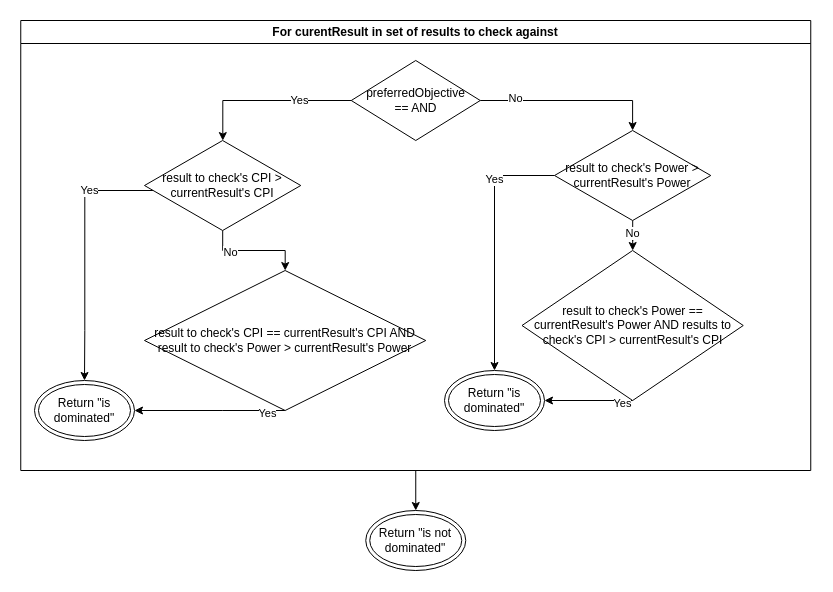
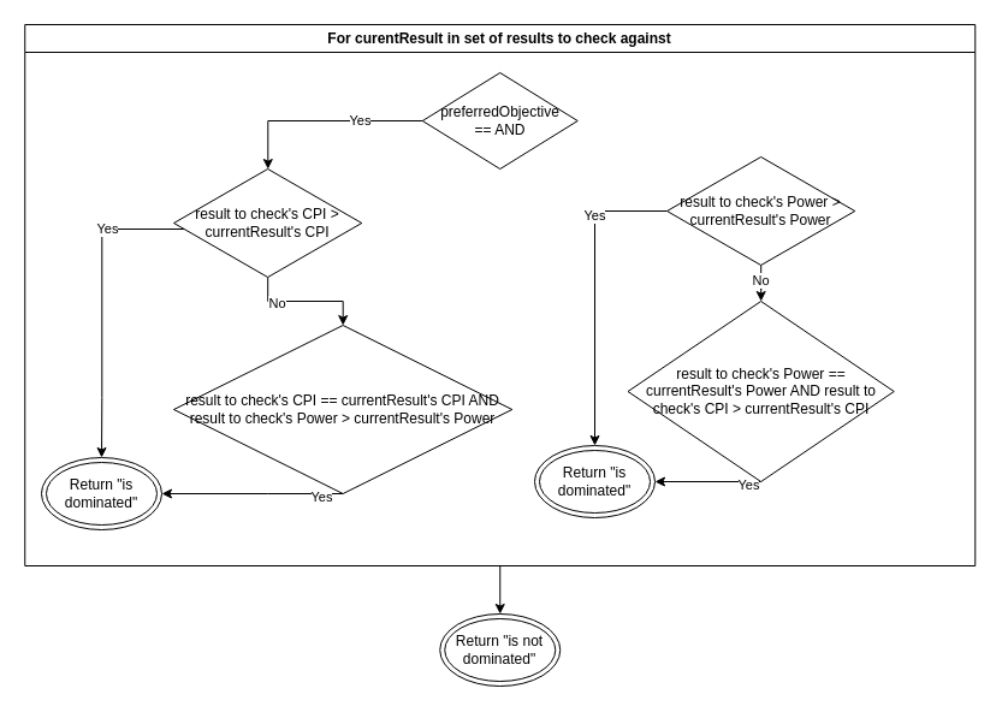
  <mxCell id="0" />
  <mxCell id="1" parent="0" />
  <mxCell id="2" value="" style="edgeStyle=orthogonalEdgeStyle;rounded=0;orthogonalLoop=1;jettySize=auto;html=1;" edge="1" parent="1" source="3" target="27"><mxGeometry relative="1" as="geometry" /></mxCell>
  <mxCell id="3" value="For curentResult in set of results to check against" style="swimlane;whiteSpace=wrap;html=1;" vertex="1" parent="1"><mxGeometry x="20.25" y="20" width="790" height="450" as="geometry"><mxRectangle x="227.5" y="140" width="220" height="30" as="alternateBounds" /></mxGeometry></mxCell>
  <mxCell id="4" value="Return &quot;is dominated&quot;" style="ellipse;shape=doubleEllipse;whiteSpace=wrap;html=1;" vertex="1" parent="3"><mxGeometry x="13.75" y="360" width="100" height="60" as="geometry" /></mxCell>
  <mxCell id="5" style="edgeStyle=orthogonalEdgeStyle;rounded=0;orthogonalLoop=1;jettySize=auto;html=1;" edge="1" parent="3" source="9" target="14"><mxGeometry relative="1" as="geometry"><Array as="points"><mxPoint x="202" y="80" /></Array></mxGeometry></mxCell>
  <mxCell id="6" value="Yes" style="edgeLabel;html=1;align=center;verticalAlign=middle;resizable=0;points=[];" vertex="1" connectable="0" parent="5"><mxGeometry x="-0.386" y="-1" relative="1" as="geometry"><mxPoint as="offset" /></mxGeometry></mxCell>
- <mxCell id="7" style="edgeStyle=orthogonalEdgeStyle;rounded=0;orthogonalLoop=1;jettySize=auto;html=1;entryX=0.5;entryY=0;entryDx=0;entryDy=0;" edge="1" parent="3" source="9" target="23"><mxGeometry relative="1" as="geometry" /></mxCell>
- <mxCell id="8" value="No" style="edgeLabel;html=1;align=center;verticalAlign=middle;resizable=0;points=[];" vertex="1" connectable="0" parent="7"><mxGeometry x="-0.613" y="3" relative="1" as="geometry"><mxPoint as="offset" /></mxGeometry></mxCell>
  <mxCell id="9" value="preferredObjective&lt;div&gt;== AND&lt;/div&gt;" style="rhombus;whiteSpace=wrap;html=1;" vertex="1" parent="3"><mxGeometry x="330.5" y="40" width="129" height="80" as="geometry" /></mxCell>
  <mxCell id="10" style="edgeStyle=orthogonalEdgeStyle;rounded=0;orthogonalLoop=1;jettySize=auto;html=1;entryX=0.5;entryY=0;entryDx=0;entryDy=0;" edge="1" parent="3" source="14" target="4"><mxGeometry relative="1" as="geometry"><Array as="points"><mxPoint x="64" y="170" /><mxPoint x="64" y="310" /></Array></mxGeometry></mxCell>
  <mxCell id="11" value="Yes" style="edgeLabel;html=1;align=center;verticalAlign=middle;resizable=0;points=[];" vertex="1" connectable="0" parent="10"><mxGeometry x="-0.503" y="-1" relative="1" as="geometry"><mxPoint as="offset" /></mxGeometry></mxCell>
  <mxCell id="12" value="" style="edgeStyle=orthogonalEdgeStyle;rounded=0;orthogonalLoop=1;jettySize=auto;html=1;" edge="1" parent="3" source="14" target="17"><mxGeometry relative="1" as="geometry"><mxPoint x="192.75" y="240" as="targetPoint" /></mxGeometry></mxCell>
  <mxCell id="13" value="No" style="edgeLabel;html=1;align=center;verticalAlign=middle;resizable=0;points=[];" vertex="1" connectable="0" parent="12"><mxGeometry x="-0.47" y="-1" relative="1" as="geometry"><mxPoint as="offset" /></mxGeometry></mxCell>
  <mxCell id="14" value="result to check's CPI &amp;gt; currentResult's CPI" style="rhombus;whiteSpace=wrap;html=1;" vertex="1" parent="3"><mxGeometry x="123.75" y="120" width="156.25" height="90" as="geometry" /></mxCell>
  <mxCell id="15" style="edgeStyle=orthogonalEdgeStyle;rounded=0;orthogonalLoop=1;jettySize=auto;html=1;entryX=1;entryY=0.5;entryDx=0;entryDy=0;exitX=0.5;exitY=1;exitDx=0;exitDy=0;" edge="1" parent="3" source="17" target="4"><mxGeometry relative="1" as="geometry"><Array as="points"><mxPoint x="202" y="390" /></Array></mxGeometry></mxCell>
  <mxCell id="16" value="Yes" style="edgeLabel;html=1;align=center;verticalAlign=middle;resizable=0;points=[];" vertex="1" connectable="0" parent="15"><mxGeometry x="-0.761" y="2" relative="1" as="geometry"><mxPoint as="offset" /></mxGeometry></mxCell>
  <mxCell id="17" value="result to check's CPI == currentResult's CPI AND result to check's Power &amp;gt; currentResult's Power" style="rhombus;whiteSpace=wrap;html=1;" vertex="1" parent="3"><mxGeometry x="123.75" y="250" width="281.25" height="140" as="geometry" /></mxCell>
  <mxCell id="18" value="Return &quot;is dominated&quot;" style="ellipse;shape=doubleEllipse;whiteSpace=wrap;html=1;" vertex="1" parent="3"><mxGeometry x="423.75" y="350" width="100" height="60" as="geometry" /></mxCell>
  <mxCell id="19" style="edgeStyle=orthogonalEdgeStyle;rounded=0;orthogonalLoop=1;jettySize=auto;html=1;entryX=0.5;entryY=0;entryDx=0;entryDy=0;exitX=0;exitY=0.5;exitDx=0;exitDy=0;" edge="1" parent="3" source="23" target="18"><mxGeometry relative="1" as="geometry"><Array as="points"><mxPoint x="474" y="155" /></Array></mxGeometry></mxCell>
  <mxCell id="20" value="Yes" style="edgeLabel;html=1;align=center;verticalAlign=middle;resizable=0;points=[];" vertex="1" connectable="0" parent="19"><mxGeometry x="-0.503" y="-1" relative="1" as="geometry"><mxPoint as="offset" /></mxGeometry></mxCell>
  <mxCell id="21" value="" style="edgeStyle=orthogonalEdgeStyle;rounded=0;orthogonalLoop=1;jettySize=auto;html=1;" edge="1" parent="3" source="23" target="26"><mxGeometry relative="1" as="geometry"><mxPoint x="602.75" y="230" as="targetPoint" /></mxGeometry></mxCell>
  <mxCell id="22" value="No" style="edgeLabel;html=1;align=center;verticalAlign=middle;resizable=0;points=[];" vertex="1" connectable="0" parent="21"><mxGeometry x="-0.47" y="-1" relative="1" as="geometry"><mxPoint as="offset" /></mxGeometry></mxCell>
  <mxCell id="23" value="result to check's Power &amp;gt; currentResult's Power" style="rhombus;whiteSpace=wrap;html=1;" vertex="1" parent="3"><mxGeometry x="533.75" y="110" width="156.25" height="90" as="geometry" /></mxCell>
  <mxCell id="24" style="edgeStyle=orthogonalEdgeStyle;rounded=0;orthogonalLoop=1;jettySize=auto;html=1;entryX=1;entryY=0.5;entryDx=0;entryDy=0;exitX=0.5;exitY=1;exitDx=0;exitDy=0;" edge="1" parent="3" source="26" target="18"><mxGeometry relative="1" as="geometry"><Array as="points"><mxPoint x="612" y="380" /></Array></mxGeometry></mxCell>
  <mxCell id="25" value="Yes" style="edgeLabel;html=1;align=center;verticalAlign=middle;resizable=0;points=[];" vertex="1" connectable="0" parent="24"><mxGeometry x="-0.761" y="2" relative="1" as="geometry"><mxPoint as="offset" /></mxGeometry></mxCell>
- <mxCell id="26" value="result to check's Power == currentResult's Power AND results to check's CPI &amp;gt; currentResult's CPI" style="rhombus;whiteSpace=wrap;html=1;" vertex="1" parent="3"><mxGeometry x="501.25" y="230" width="221.25" height="150" as="geometry" /></mxCell>
+ <mxCell id="26" value="result to check's Power == currentResult's Power AND result to check's CPI &amp;gt; currentResult's CPI" style="rhombus;whiteSpace=wrap;html=1;" vertex="1" parent="3"><mxGeometry x="501.25" y="230" width="221.25" height="150" as="geometry" /></mxCell>
  <mxCell id="27" value="Return &quot;is not dominated&quot;" style="ellipse;shape=doubleEllipse;whiteSpace=wrap;html=1;" vertex="1" parent="1"><mxGeometry x="365.25" y="510" width="100" height="60" as="geometry" /></mxCell>
